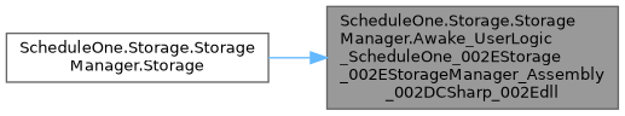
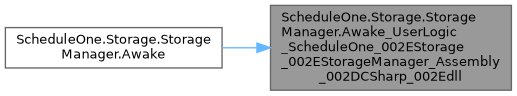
  digraph {
    rankdir=RL
    node [fontname=Helvetica fontsize=10 shape=box style=filled]
    n1 [color=gray40 fillcolor=grey60 fontcolor=black height=0.2 label="ScheduleOne.Storage.Storage\lManager.Awake_UserLogic\l_ScheduleOne_002EStorage\l_002EStorageManager_Assembly\l_002DCSharp_002Edll" width=0.4]
-   n2 [color=grey40 fillcolor=white height=0.2 label="ScheduleOne.Storage.Storage\lManager.Storage" width=0.4]
+   n2 [color=grey40 fillcolor=white height=0.2 label="ScheduleOne.Storage.Storage\lManager.Awake" width=0.4]
    n1 -> n2 [color=steelblue1 dir=back fontname=Helvetica fontsize=10 labelfontname=Helvetica labelfontsize=10 style=solid]
  }
